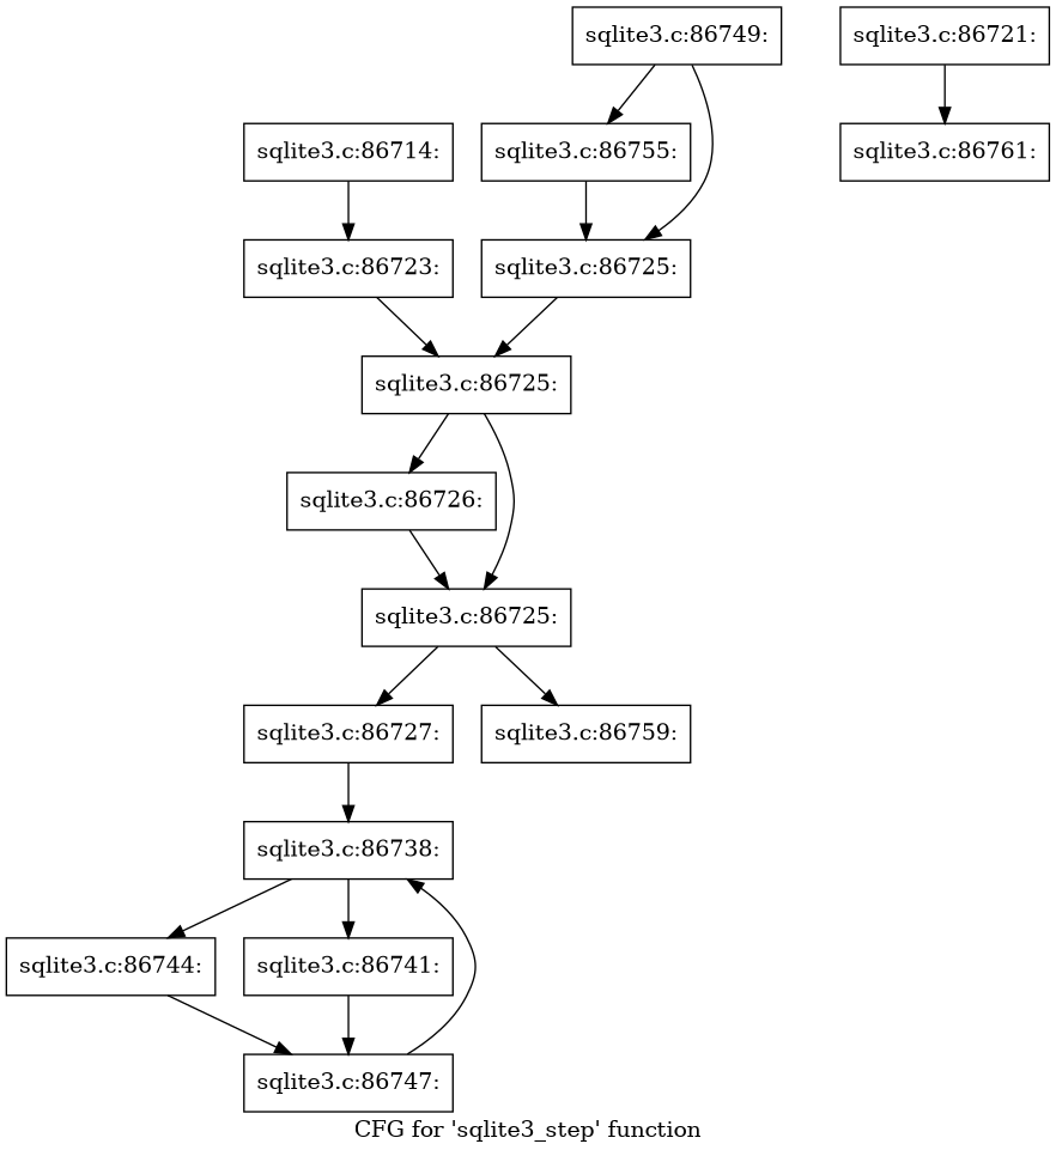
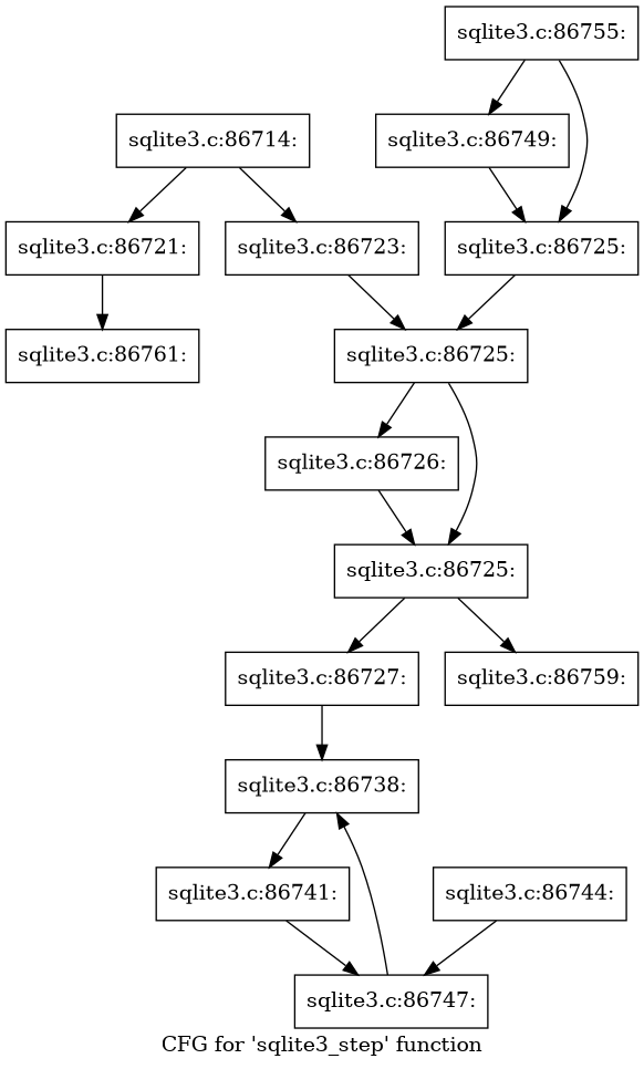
  digraph {
    label="CFG for 'sqlite3_step' function"
    node [shape=record]
    n1 [label="{sqlite3.c:86714:}"]
    n2 [label="{sqlite3.c:86721:}"]
    n3 [label="{sqlite3.c:86723:}"]
    n4 [label="{sqlite3.c:86761:}"]
    n5 [label="{sqlite3.c:86725:}"]
    n6 [label="{sqlite3.c:86726:}"]
    n7 [label="{sqlite3.c:86725:}"]
    n8 [label="{sqlite3.c:86727:}"]
    n9 [label="{sqlite3.c:86759:}"]
    n10 [label="{sqlite3.c:86738:}"]
    n11 [label="{sqlite3.c:86744:}"]
    n12 [label="{sqlite3.c:86741:}"]
    n13 [label="{sqlite3.c:86749:}"]
    n14 [label="{sqlite3.c:86755:}"]
    n15 [label="{sqlite3.c:86725:}"]
    n16 [label="{sqlite3.c:86747:}"]
+   n1 -> n2
    n1 -> n3
    n2 -> n4
    n3 -> n5
    n5 -> n6
    n5 -> n7
    n6 -> n7
    n7 -> n8
    n7 -> n9
    n8 -> n10
-   n10 -> n11
    n10 -> n12
    n11 -> n16
    n12 -> n16
-   n13 -> n14
+   n14 -> n13
    n13 -> n15
    n14 -> n15
    n15 -> n5
    n16 -> n10
  }
